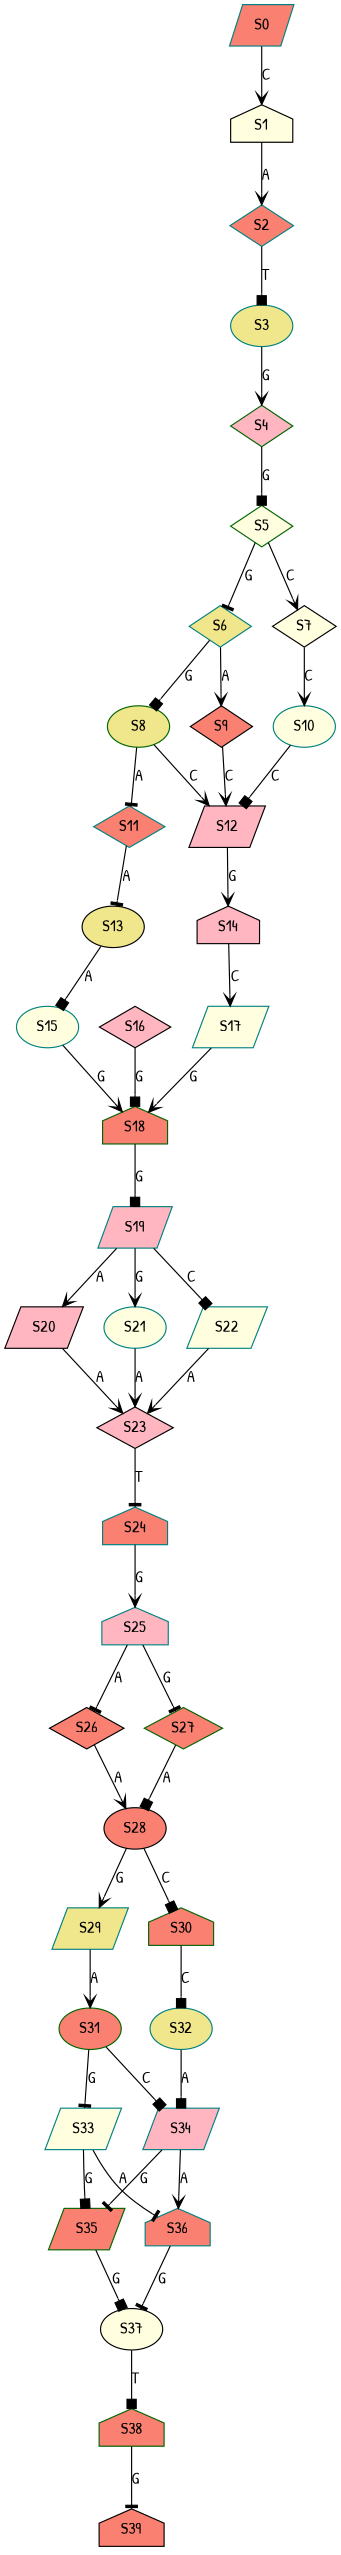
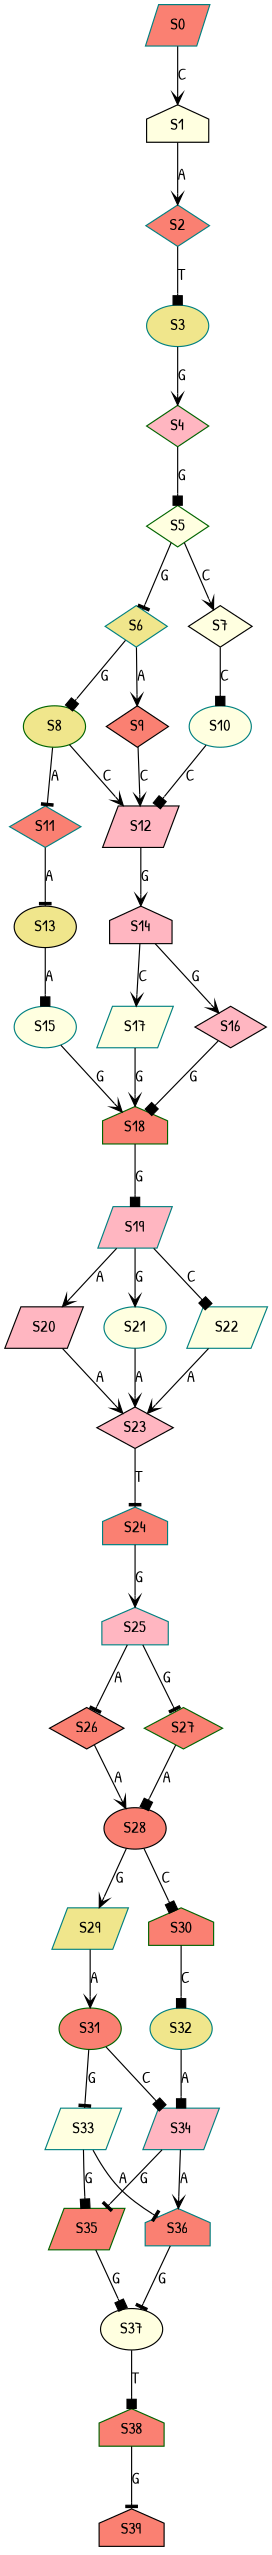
  strict digraph {
    fontname="Patrick Hand"
    node [color=teal fillcolor=salmon fontname="Patrick Hand" shape=diamond style=filled]
    edge [arrowhead=vee fontname="Patrick Hand"]
    S0 [shape=parallelogram]
    S1 [color=black fillcolor=lightyellow shape=house]
    S2
    S3 [fillcolor=khaki shape=ellipse]
    S4 [color=darkgreen fillcolor=lightpink]
    S5 [color=darkgreen fillcolor=lightyellow]
    S6 [fillcolor=khaki]
    S7 [color=black fillcolor=lightyellow]
    S8 [color=darkgreen fillcolor=khaki shape=ellipse]
    S9 [color=black]
    S10 [fillcolor=lightyellow shape=ellipse]
    S11
    S12 [color=black fillcolor=lightpink shape=parallelogram]
    S13 [color=black fillcolor=khaki shape=ellipse]
    S14 [color=black fillcolor=lightpink shape=house]
    S15 [fillcolor=lightyellow shape=ellipse]
    S16 [color=black fillcolor=lightpink]
    S17 [fillcolor=lightyellow shape=parallelogram]
    S18 [color=darkgreen shape=house]
    S19 [fillcolor=lightpink shape=parallelogram]
    S20 [color=black fillcolor=lightpink shape=parallelogram]
    S21 [fillcolor=lightyellow shape=ellipse]
    S22 [fillcolor=lightyellow shape=parallelogram]
    S23 [color=black fillcolor=lightpink]
    S24 [shape=house]
    S25 [fillcolor=lightpink shape=house]
    S26 [color=black]
    S27 [color=darkgreen]
    S28 [color=black shape=ellipse]
    S29 [fillcolor=khaki shape=parallelogram]
    S30 [color=darkgreen shape=house]
    S31 [color=darkgreen shape=ellipse]
    S32 [fillcolor=khaki shape=ellipse]
    S33 [fillcolor=lightyellow shape=parallelogram]
    S34 [fillcolor=lightpink shape=parallelogram]
    S35 [color=darkgreen shape=parallelogram]
    S36 [shape=house]
    S37 [color=black fillcolor=lightyellow shape=ellipse]
    S38 [color=darkgreen shape=house]
    S39 [color=black shape=house]
    S0 -> S1 [label=C]
    S1 -> S2 [label=A]
    S2 -> S3 [arrowhead=box label=T]
    S3 -> S4 [label=G]
    S4 -> S5 [arrowhead=box label=G]
    S5 -> S6 [arrowhead=tee label=G]
    S5 -> S7 [label=C]
    S6 -> S8 [arrowhead=box label=G]
    S6 -> S9 [label=A]
-   S7 -> S10 [label=C]
+   S7 -> S10 [arrowhead=box label=C]
    S8 -> S11 [arrowhead=tee label=A]
    S8 -> S12 [label=C]
    S9 -> S12 [label=C]
    S10 -> S12 [arrowhead=box label=C]
    S11 -> S13 [arrowhead=tee label=A]
    S12 -> S14 [label=G]
    S13 -> S15 [arrowhead=box label=A]
+   S14 -> S16 [label=G]
    S14 -> S17 [label=C]
    S15 -> S18 [label=G]
    S16 -> S18 [arrowhead=box label=G]
    S17 -> S18 [label=G]
    S18 -> S19 [arrowhead=box label=G]
    S19 -> S20 [label=A]
    S19 -> S21 [label=G]
    S19 -> S22 [arrowhead=box label=C]
    S20 -> S23 [label=A]
    S21 -> S23 [label=A]
    S22 -> S23 [label=A]
    S23 -> S24 [arrowhead=tee label=T]
    S24 -> S25 [label=G]
    S25 -> S26 [arrowhead=tee label=A]
    S25 -> S27 [arrowhead=tee label=G]
    S26 -> S28 [label=A]
    S27 -> S28 [arrowhead=box label=A]
    S28 -> S29 [label=G]
    S28 -> S30 [arrowhead=box label=C]
    S29 -> S31 [label=A]
    S30 -> S32 [arrowhead=box label=C]
    S31 -> S33 [arrowhead=tee label=G]
    S31 -> S34 [arrowhead=box label=C]
    S32 -> S34 [arrowhead=box label=A]
    S33 -> S35 [arrowhead=box label=G]
    S33 -> S36 [arrowhead=tee label=A]
    S34 -> S35 [arrowhead=tee label=G]
    S34 -> S36 [label=A]
    S35 -> S37 [arrowhead=box label=G]
    S36 -> S37 [arrowhead=tee label=G]
    S37 -> S38 [arrowhead=box label=T]
    S38 -> S39 [arrowhead=tee label=G]
  }
